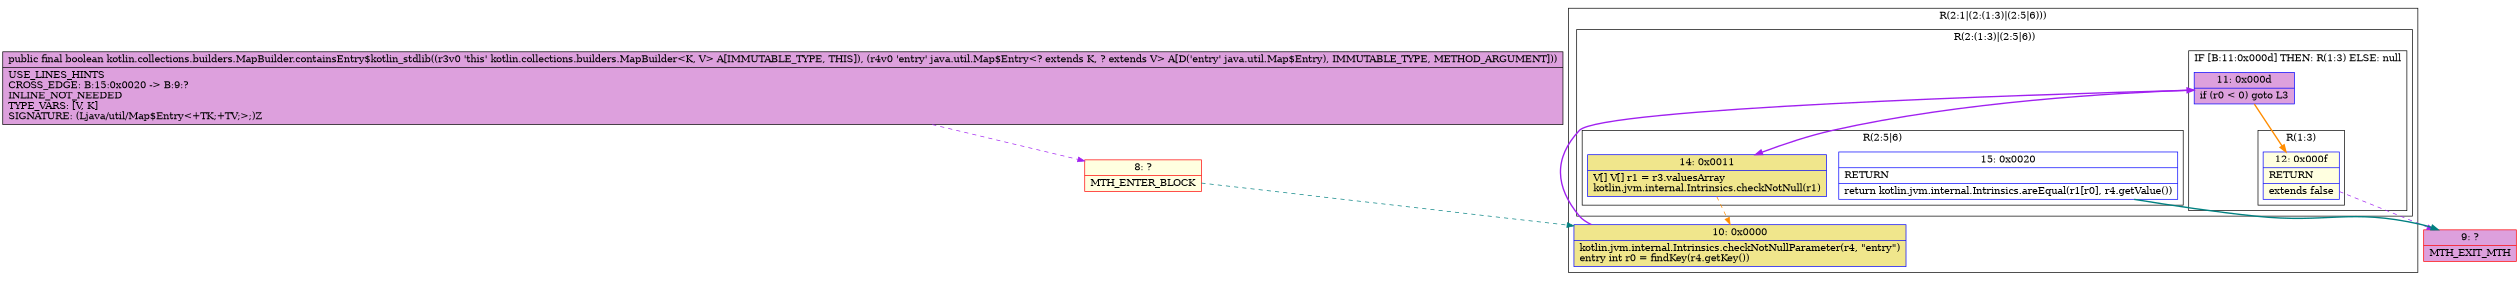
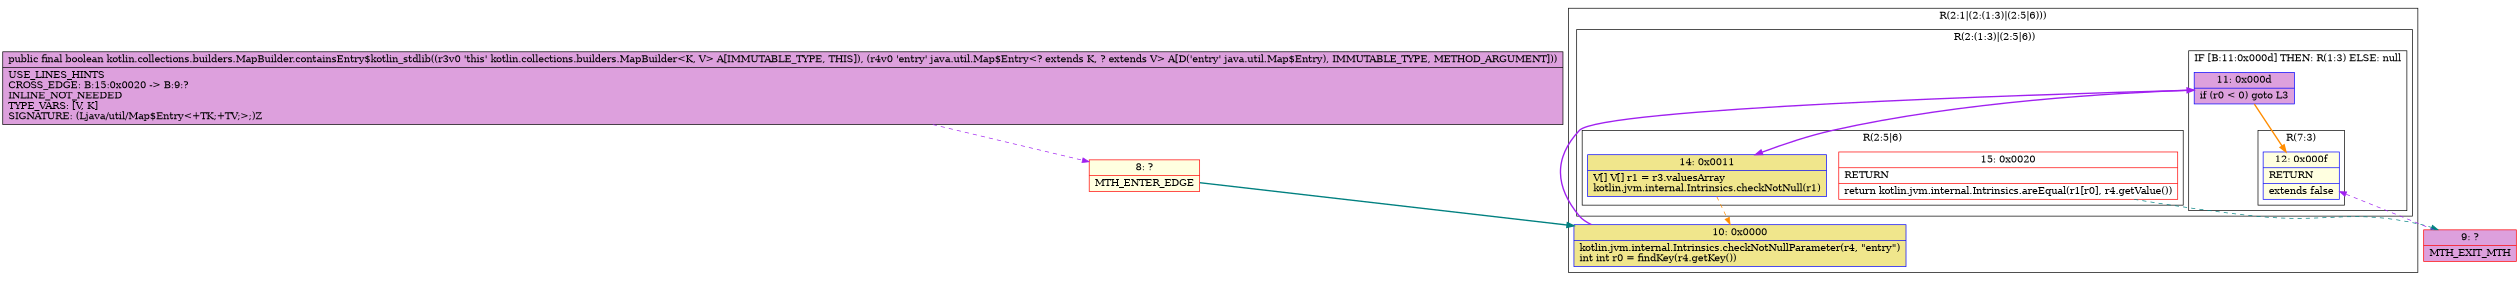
  digraph {
    node [color=blue fillcolor=plum shape=record style=filled]
    edge [color=purple style=dashed]
    n1 [fillcolor=lightyellow label="{12\:\ 0x000f|RETURN\l|extends false\l}"]
    n2 [label="{11\:\ 0x000d|if (r0 \< 0) goto L3\l}"]
    n3 [fillcolor=khaki label="{14\:\ 0x0011|V[] V[] r1 = r3.valuesArray\lkotlin.jvm.internal.Intrinsics.checkNotNull(r1)\l}"]
-   n4 [fillcolor=white label="{15\:\ 0x0020|RETURN\l|return kotlin.jvm.internal.Intrinsics.areEqual(r1[r0], r4.getValue())\l}"]
-   n5 [fillcolor=khaki label="{10\:\ 0x0000|kotlin.jvm.internal.Intrinsics.checkNotNullParameter(r4, \"entry\")\lentry int r0 = findKey(r4.getKey())\l}"]
+   n4 [color=red fillcolor=white label="{15\:\ 0x0020|RETURN\l|return kotlin.jvm.internal.Intrinsics.areEqual(r1[r0], r4.getValue())\l}"]
+   n5 [fillcolor=khaki label="{10\:\ 0x0000|kotlin.jvm.internal.Intrinsics.checkNotNullParameter(r4, \"entry\")\lint int r0 = findKey(r4.getKey())\l}"]
    n6 [color=red label="{9\:\ ?|MTH_EXIT_MTH\l}"]
-   n7 [color=red fillcolor=lightyellow label="{8\:\ ?|MTH_ENTER_BLOCK\l}"]
+   n7 [color=red fillcolor=lightyellow label="{8\:\ ?|MTH_ENTER_EDGE\l}"]
    n8 [label="{public final boolean kotlin.collections.builders.MapBuilder.containsEntry$kotlin_stdlib((r3v0 'this' kotlin.collections.builders.MapBuilder\<K, V\> A[IMMUTABLE_TYPE, THIS]), (r4v0 'entry' java.util.Map$Entry\<? extends K, ? extends V\> A[D('entry' java.util.Map$Entry), IMMUTABLE_TYPE, METHOD_ARGUMENT]))  | USE_LINES_HINTS\lCROSS_EDGE: B:15:0x0020 \-\> B:9:?\lINLINE_NOT_NEEDED\lTYPE_VARS: [V, K]\lSIGNATURE: (Ljava\/util\/Map$Entry\<+TK;+TV;\>;)Z\l}" color=""]
    subgraph cluster_1 {
      label="R(2:1|(2:(1:3)|(2:5|6)))"
      n5
      subgraph cluster_2 {
        label="R(2:(1:3)|(2:5|6))"
        subgraph cluster_3 {
          label="IF [B:11:0x000d] THEN: R(1:3) ELSE: null"
          n2
          subgraph cluster_4 {
-           label="R(1:3)"
+           label="R(7:3)"
            n1
          }
        }
        subgraph cluster_5 {
          label="R(2:5|6)"
          n3
          n4
        }
      }
    }
-   n1 -> n6
+   n6 -> n1
    n2 -> n1 [color=darkorange style=bold]
    n2 -> n3 [style=bold]
    n3 -> n5 [color=darkorange]
-   n4 -> n6 [color=teal style=bold]
+   n4 -> n6 [color=teal]
    n5 -> n2 [style=bold]
-   n7 -> n5 [color=teal]
+   n7 -> n5 [color=teal style=bold]
    n8 -> n7
  }
